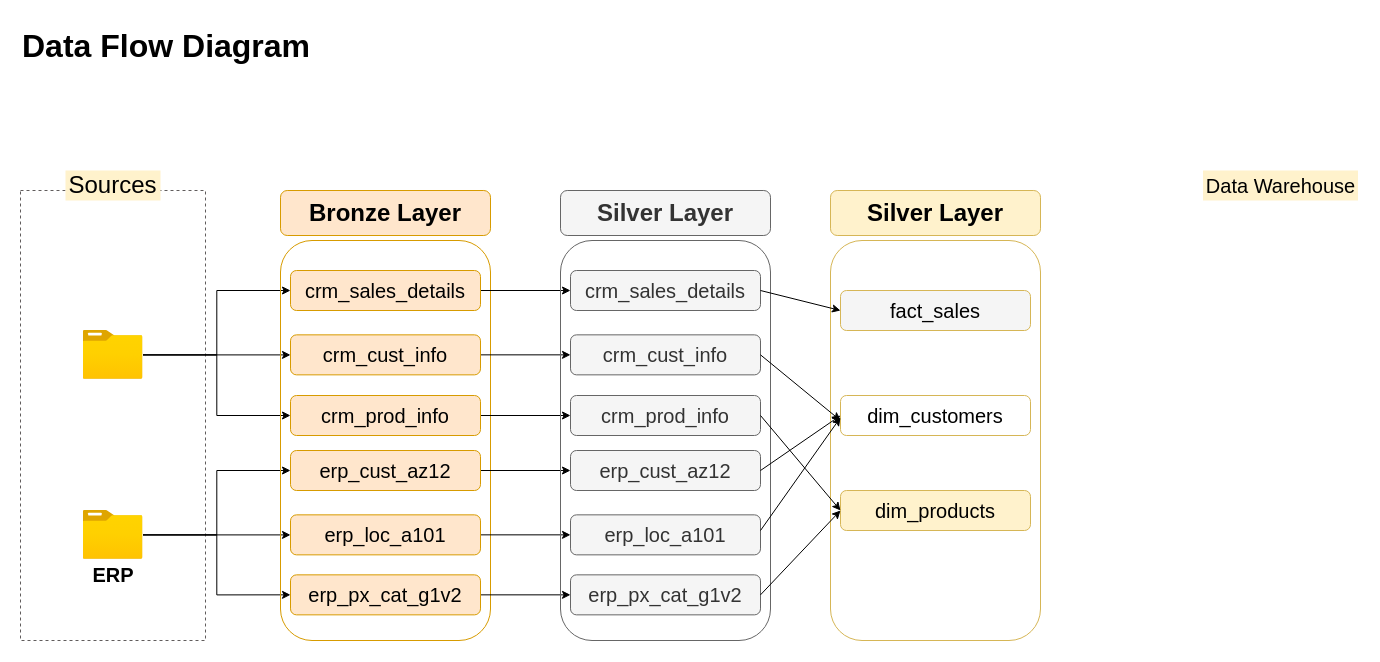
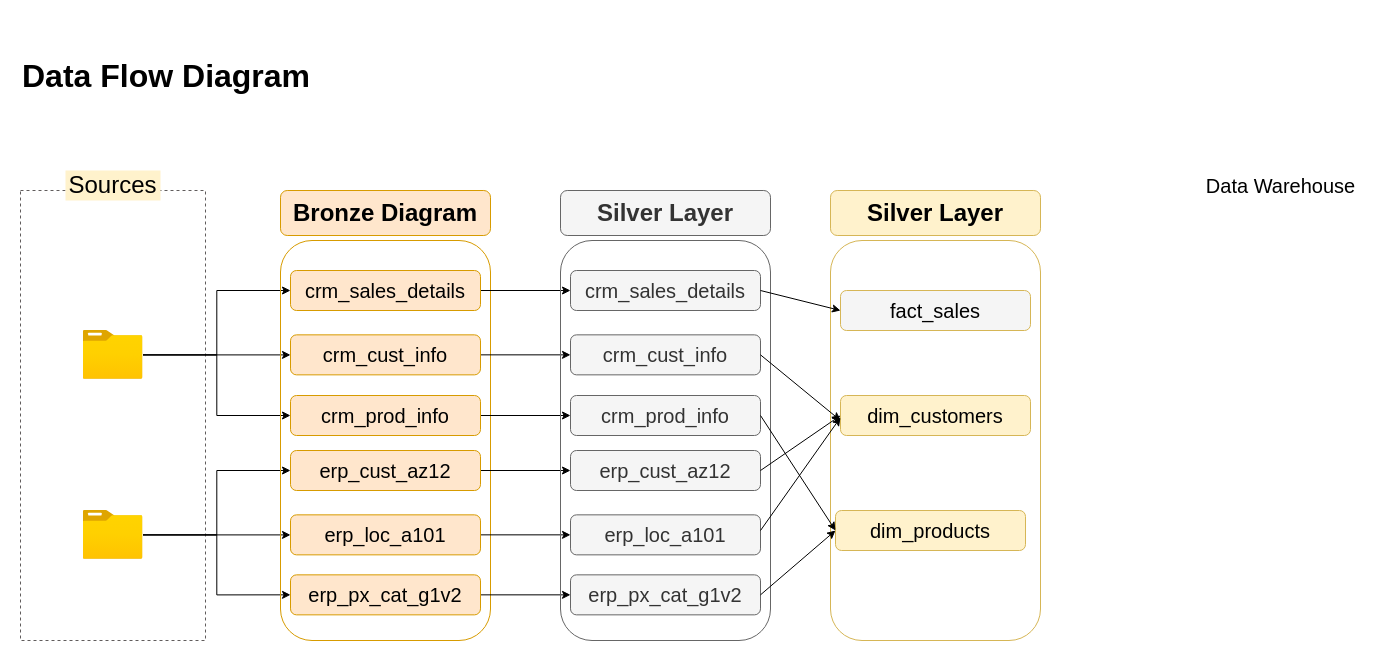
  <mxCell id="0" />
  <mxCell id="1" parent="0" />
- <mxCell id="2" value="&lt;h1 style=&quot;margin-top: 0px;&quot;&gt;&lt;font style=&quot;font-size: 32px;&quot;&gt;Data Flow Diagram&lt;/font&gt;&lt;/h1&gt;" style="text;html=1;whiteSpace=wrap;overflow=hidden;rounded=0;" parent="1" vertex="1"><mxGeometry x="20" y="20" width="310" height="50" as="geometry" /></mxCell>
+ <mxCell id="2" value="&lt;h1 style=&quot;margin-top: 0px;&quot;&gt;&lt;font style=&quot;font-size: 32px;&quot;&gt;Data Flow Diagram&lt;/font&gt;&lt;/h1&gt;" style="text;html=1;whiteSpace=wrap;overflow=hidden;rounded=0;" parent="1" vertex="1"><mxGeometry x="20" y="50" width="310" height="50" as="geometry" /></mxCell>
  <mxCell id="3" value="" style="rounded=0;whiteSpace=wrap;html=1;fillColor=none;dashed=1;strokeColor=light-dark(#605c5c, #ededed);" parent="1" vertex="1"><mxGeometry x="20" y="190" width="185" height="450" as="geometry" /></mxCell>
  <mxCell id="4" value="&lt;font style=&quot;font-size: 24px;&quot;&gt;Sources&lt;/font&gt;" style="rounded=0;whiteSpace=wrap;html=1;strokeColor=none;fillColor=#fff2cc;" parent="1" vertex="1"><mxGeometry x="65" y="170" width="95" height="30" as="geometry" /></mxCell>
- <mxCell id="5" value="&lt;font style=&quot;font-size: 20px;&quot;&gt;Data Warehouse&lt;/font&gt;" style="rounded=0;whiteSpace=wrap;html=1;strokeColor=none;fillColor=#fff2cc;" parent="1" vertex="1"><mxGeometry x="1202.5" y="170" width="155" height="30" as="geometry" /></mxCell>
+ <mxCell id="5" value="&lt;font style=&quot;font-size: 20px;&quot;&gt;Data Warehouse&lt;/font&gt;" style="rounded=0;whiteSpace=wrap;html=1;strokeColor=none;" parent="1" vertex="1"><mxGeometry x="1202.5" y="170" width="155" height="30" as="geometry" /></mxCell>
  <mxCell id="6" style="edgeStyle=orthogonalEdgeStyle;rounded=0;orthogonalLoop=1;jettySize=auto;html=1;" parent="1" source="9" target="20" edge="1"><mxGeometry relative="1" as="geometry" /></mxCell>
  <mxCell id="7" style="edgeStyle=orthogonalEdgeStyle;rounded=0;orthogonalLoop=1;jettySize=auto;html=1;entryX=0;entryY=0.5;entryDx=0;entryDy=0;" parent="1" source="9" target="17" edge="1"><mxGeometry relative="1" as="geometry" /></mxCell>
  <mxCell id="8" style="edgeStyle=orthogonalEdgeStyle;rounded=0;orthogonalLoop=1;jettySize=auto;html=1;entryX=0;entryY=0.5;entryDx=0;entryDy=0;" parent="1" source="9" target="22" edge="1"><mxGeometry relative="1" as="geometry" /></mxCell>
  <mxCell id="9" value="" style="image;aspect=fixed;html=1;points=[];align=center;fontSize=12;image=img/lib/azure2/general/Folder_Blank.svg;" parent="1" vertex="1"><mxGeometry x="82.5" y="330" width="60" height="48.7" as="geometry" /></mxCell>
  <mxCell id="10" style="edgeStyle=orthogonalEdgeStyle;rounded=0;orthogonalLoop=1;jettySize=auto;html=1;" parent="1" source="13" target="24" edge="1"><mxGeometry relative="1" as="geometry" /></mxCell>
  <mxCell id="11" style="edgeStyle=orthogonalEdgeStyle;rounded=0;orthogonalLoop=1;jettySize=auto;html=1;entryX=0;entryY=0.5;entryDx=0;entryDy=0;" parent="1" source="13" target="26" edge="1"><mxGeometry relative="1" as="geometry" /></mxCell>
  <mxCell id="12" style="edgeStyle=orthogonalEdgeStyle;rounded=0;orthogonalLoop=1;jettySize=auto;html=1;entryX=0;entryY=0.5;entryDx=0;entryDy=0;" parent="1" source="13" target="28" edge="1"><mxGeometry relative="1" as="geometry" /></mxCell>
  <mxCell id="13" value="" style="image;aspect=fixed;html=1;points=[];align=center;fontSize=12;image=img/lib/azure2/general/Folder_Blank.svg;" parent="1" vertex="1"><mxGeometry x="82.5" y="510" width="60" height="48.7" as="geometry" /></mxCell>
  <mxCell id="14" value="" style="rounded=1;whiteSpace=wrap;html=1;fillColor=none;strokeColor=#d79b00;" parent="1" vertex="1"><mxGeometry x="280" y="240" width="210" height="400" as="geometry" /></mxCell>
- <mxCell id="15" value="&lt;font style=&quot;font-size: 24px;&quot;&gt;&lt;b&gt;Bronze Layer&lt;/b&gt;&lt;/font&gt;" style="rounded=1;whiteSpace=wrap;html=1;fillColor=#ffe6cc;strokeColor=#d79b00;" parent="1" vertex="1"><mxGeometry x="280" y="190" width="210" height="45" as="geometry" /></mxCell>
+ <mxCell id="15" value="&lt;font style=&quot;font-size: 24px;&quot;&gt;&lt;b&gt;Bronze Diagram&lt;/b&gt;&lt;/font&gt;" style="rounded=1;whiteSpace=wrap;html=1;fillColor=#ffe6cc;strokeColor=#d79b00;" parent="1" vertex="1"><mxGeometry x="280" y="190" width="210" height="45" as="geometry" /></mxCell>
  <mxCell id="16" style="edgeStyle=orthogonalEdgeStyle;rounded=0;orthogonalLoop=1;jettySize=auto;html=1;entryX=0;entryY=0.5;entryDx=0;entryDy=0;" parent="1" source="17" target="31" edge="1"><mxGeometry relative="1" as="geometry" /></mxCell>
  <mxCell id="17" value="&lt;font style=&quot;font-size: 20px;&quot;&gt;crm_sales_details&lt;/font&gt;" style="rounded=1;whiteSpace=wrap;html=1;fillColor=#ffe6cc;strokeColor=#d79b00;" parent="1" vertex="1"><mxGeometry x="290" y="270" width="190" height="40" as="geometry" /></mxCell>
- <mxCell id="18" value="&lt;b&gt;&lt;font style=&quot;font-size: 20px;&quot;&gt;ERP&lt;/font&gt;&lt;/b&gt;" style="text;html=1;align=center;verticalAlign=middle;whiteSpace=wrap;rounded=0;" parent="1" vertex="1"><mxGeometry x="82.5" y="558.7" width="60" height="30" as="geometry" /></mxCell>
  <mxCell id="19" style="edgeStyle=orthogonalEdgeStyle;rounded=0;orthogonalLoop=1;jettySize=auto;html=1;entryX=0;entryY=0.5;entryDx=0;entryDy=0;" parent="1" source="20" target="32" edge="1"><mxGeometry relative="1" as="geometry" /></mxCell>
  <mxCell id="20" value="&lt;font style=&quot;font-size: 20px;&quot;&gt;crm_cust_info&lt;/font&gt;" style="rounded=1;whiteSpace=wrap;html=1;fillColor=#ffe6cc;strokeColor=#d79b00;" parent="1" vertex="1"><mxGeometry x="290" y="334.35" width="190" height="40" as="geometry" /></mxCell>
  <mxCell id="21" style="edgeStyle=orthogonalEdgeStyle;rounded=0;orthogonalLoop=1;jettySize=auto;html=1;entryX=0;entryY=0.5;entryDx=0;entryDy=0;" parent="1" source="22" target="33" edge="1"><mxGeometry relative="1" as="geometry" /></mxCell>
  <mxCell id="22" value="&lt;font style=&quot;font-size: 20px;&quot;&gt;crm_prod_info&lt;/font&gt;" style="rounded=1;whiteSpace=wrap;html=1;fillColor=#ffe6cc;strokeColor=#d79b00;" parent="1" vertex="1"><mxGeometry x="290" y="395" width="190" height="40" as="geometry" /></mxCell>
  <mxCell id="23" style="edgeStyle=orthogonalEdgeStyle;rounded=0;orthogonalLoop=1;jettySize=auto;html=1;entryX=0;entryY=0.5;entryDx=0;entryDy=0;" parent="1" source="24" target="34" edge="1"><mxGeometry relative="1" as="geometry" /></mxCell>
  <mxCell id="24" value="&lt;font style=&quot;font-size: 20px;&quot;&gt;erp_loc_a101&lt;/font&gt;" style="rounded=1;whiteSpace=wrap;html=1;fillColor=#ffe6cc;strokeColor=#d79b00;" parent="1" vertex="1"><mxGeometry x="290" y="514.35" width="190" height="40" as="geometry" /></mxCell>
  <mxCell id="25" style="edgeStyle=orthogonalEdgeStyle;rounded=0;orthogonalLoop=1;jettySize=auto;html=1;exitX=1;exitY=0.5;exitDx=0;exitDy=0;entryX=0;entryY=0.5;entryDx=0;entryDy=0;" parent="1" source="26" target="35" edge="1"><mxGeometry relative="1" as="geometry" /></mxCell>
  <mxCell id="26" value="&lt;font style=&quot;font-size: 20px;&quot;&gt;erp_cust_az12&lt;/font&gt;" style="rounded=1;whiteSpace=wrap;html=1;fillColor=#ffe6cc;strokeColor=#d79b00;" parent="1" vertex="1"><mxGeometry x="290" y="450" width="190" height="40" as="geometry" /></mxCell>
  <mxCell id="27" style="edgeStyle=orthogonalEdgeStyle;rounded=0;orthogonalLoop=1;jettySize=auto;html=1;entryX=0;entryY=0.5;entryDx=0;entryDy=0;" parent="1" source="28" target="36" edge="1"><mxGeometry relative="1" as="geometry" /></mxCell>
  <mxCell id="28" value="&lt;font style=&quot;font-size: 20px;&quot;&gt;erp_px_cat_g1v2&lt;/font&gt;" style="rounded=1;whiteSpace=wrap;html=1;fillColor=#ffe6cc;strokeColor=#d79b00;" parent="1" vertex="1"><mxGeometry x="290" y="574.35" width="190" height="40" as="geometry" /></mxCell>
  <mxCell id="29" value="" style="rounded=1;whiteSpace=wrap;html=1;fillColor=none;strokeColor=#666666;fontColor=#333333;" parent="1" vertex="1"><mxGeometry x="560" y="240" width="210" height="400" as="geometry" /></mxCell>
  <mxCell id="30" value="&lt;font style=&quot;font-size: 24px;&quot;&gt;&lt;b&gt;Silver Layer&lt;/b&gt;&lt;/font&gt;" style="rounded=1;whiteSpace=wrap;html=1;fillColor=#f5f5f5;strokeColor=#666666;fontColor=#333333;" parent="1" vertex="1"><mxGeometry x="560" y="190" width="210" height="45" as="geometry" /></mxCell>
  <mxCell id="31" value="&lt;font style=&quot;font-size: 20px;&quot;&gt;crm_sales_details&lt;/font&gt;" style="rounded=1;whiteSpace=wrap;html=1;fillColor=#f5f5f5;strokeColor=#666666;fontColor=#333333;" parent="1" vertex="1"><mxGeometry x="570" y="270" width="190" height="40" as="geometry" /></mxCell>
  <mxCell id="32" value="&lt;font style=&quot;font-size: 20px;&quot;&gt;crm_cust_info&lt;/font&gt;" style="rounded=1;whiteSpace=wrap;html=1;fillColor=#f5f5f5;strokeColor=#666666;fontColor=#333333;" parent="1" vertex="1"><mxGeometry x="570" y="334.35" width="190" height="40" as="geometry" /></mxCell>
  <mxCell id="33" value="&lt;font style=&quot;font-size: 20px;&quot;&gt;crm_prod_info&lt;/font&gt;" style="rounded=1;whiteSpace=wrap;html=1;fillColor=#f5f5f5;strokeColor=#666666;fontColor=#333333;" parent="1" vertex="1"><mxGeometry x="570" y="395" width="190" height="40" as="geometry" /></mxCell>
  <mxCell id="34" value="&lt;font style=&quot;font-size: 20px;&quot;&gt;erp_loc_a101&lt;/font&gt;" style="rounded=1;whiteSpace=wrap;html=1;fillColor=#f5f5f5;strokeColor=#666666;fontColor=#333333;" parent="1" vertex="1"><mxGeometry x="570" y="514.35" width="190" height="40" as="geometry" /></mxCell>
  <mxCell id="35" value="&lt;font style=&quot;font-size: 20px;&quot;&gt;erp_cust_az12&lt;/font&gt;" style="rounded=1;whiteSpace=wrap;html=1;fillColor=#f5f5f5;strokeColor=#666666;fontColor=#333333;" parent="1" vertex="1"><mxGeometry x="570" y="450" width="190" height="40" as="geometry" /></mxCell>
  <mxCell id="36" value="&lt;font style=&quot;font-size: 20px;&quot;&gt;erp_px_cat_g1v2&lt;/font&gt;" style="rounded=1;whiteSpace=wrap;html=1;fillColor=#f5f5f5;strokeColor=#666666;fontColor=#333333;" parent="1" vertex="1"><mxGeometry x="570" y="574.35" width="190" height="40" as="geometry" /></mxCell>
  <mxCell id="37" value="" style="rounded=1;whiteSpace=wrap;html=1;fillColor=none;strokeColor=#d6b656;" parent="1" vertex="1"><mxGeometry x="830" y="240" width="210" height="400" as="geometry" /></mxCell>
  <mxCell id="38" value="&lt;font style=&quot;font-size: 24px;&quot;&gt;&lt;b&gt;Silver Layer&lt;/b&gt;&lt;/font&gt;" style="rounded=1;whiteSpace=wrap;html=1;fillColor=#fff2cc;strokeColor=#d6b656;" parent="1" vertex="1"><mxGeometry x="830" y="190" width="210" height="45" as="geometry" /></mxCell>
  <mxCell id="39" value="&lt;font style=&quot;font-size: 20px;&quot;&gt;fact_sales&lt;/font&gt;" style="rounded=1;whiteSpace=wrap;html=1;fillColor=#f5f5f5;strokeColor=#d6b656;" parent="1" vertex="1"><mxGeometry x="840" y="290" width="190" height="40" as="geometry" /></mxCell>
- <mxCell id="40" value="&lt;font style=&quot;font-size: 20px;&quot;&gt;dim_customers&lt;/font&gt;" style="rounded=1;whiteSpace=wrap;html=1;fillColor=#ffffff;strokeColor=#d6b656;" parent="1" vertex="1"><mxGeometry x="840" y="395" width="190" height="40" as="geometry" /></mxCell>
- <mxCell id="41" value="&lt;font style=&quot;font-size: 20px;&quot;&gt;dim_products&lt;/font&gt;" style="rounded=1;whiteSpace=wrap;html=1;fillColor=#fff2cc;strokeColor=#d6b656;" parent="1" vertex="1"><mxGeometry x="840" y="490" width="190" height="40" as="geometry" /></mxCell>
+ <mxCell id="40" value="&lt;font style=&quot;font-size: 20px;&quot;&gt;dim_customers&lt;/font&gt;" style="rounded=1;whiteSpace=wrap;html=1;fillColor=#fff2cc;strokeColor=#d6b656;" parent="1" vertex="1"><mxGeometry x="840" y="395" width="190" height="40" as="geometry" /></mxCell>
+ <mxCell id="41" value="&lt;font style=&quot;font-size: 20px;&quot;&gt;dim_products&lt;/font&gt;" style="rounded=1;whiteSpace=wrap;html=1;fillColor=#fff2cc;strokeColor=#d6b656;" parent="1" vertex="1"><mxGeometry x="835" y="510" width="190" height="40" as="geometry" /></mxCell>
  <mxCell id="42" value="" style="endArrow=classic;html=1;rounded=0;entryX=0;entryY=0.5;entryDx=0;entryDy=0;exitX=1;exitY=0.5;exitDx=0;exitDy=0;" edge="1" parent="1" source="31" target="39"><mxGeometry width="50" height="50" relative="1" as="geometry"><mxPoint x="780" y="330" as="sourcePoint" /><mxPoint x="830" y="280" as="targetPoint" /></mxGeometry></mxCell>
  <mxCell id="43" value="" style="endArrow=classic;html=1;rounded=0;exitX=1;exitY=0.5;exitDx=0;exitDy=0;" edge="1" parent="1" source="32"><mxGeometry width="50" height="50" relative="1" as="geometry"><mxPoint x="770" y="420" as="sourcePoint" /><mxPoint x="840" y="420" as="targetPoint" /></mxGeometry></mxCell>
  <mxCell id="44" value="" style="endArrow=classic;html=1;rounded=0;entryX=0;entryY=0.5;entryDx=0;entryDy=0;exitX=1;exitY=0.5;exitDx=0;exitDy=0;" edge="1" parent="1" source="35" target="40"><mxGeometry width="50" height="50" relative="1" as="geometry"><mxPoint x="770" y="480" as="sourcePoint" /><mxPoint x="820" y="430" as="targetPoint" /></mxGeometry></mxCell>
  <mxCell id="45" value="" style="endArrow=classic;html=1;rounded=0;" edge="1" parent="1"><mxGeometry width="50" height="50" relative="1" as="geometry"><mxPoint x="760" y="530" as="sourcePoint" /><mxPoint x="840" y="417" as="targetPoint" /></mxGeometry></mxCell>
  <mxCell id="46" value="" style="endArrow=classic;html=1;rounded=0;entryX=0;entryY=0.5;entryDx=0;entryDy=0;exitX=1;exitY=0.5;exitDx=0;exitDy=0;" edge="1" parent="1" source="36" target="41"><mxGeometry width="50" height="50" relative="1" as="geometry"><mxPoint x="780" y="570" as="sourcePoint" /><mxPoint x="830" y="520" as="targetPoint" /></mxGeometry></mxCell>
  <mxCell id="47" value="" style="endArrow=classic;html=1;rounded=0;entryX=0;entryY=0.5;entryDx=0;entryDy=0;exitX=1;exitY=0.5;exitDx=0;exitDy=0;" edge="1" parent="1" source="33" target="41"><mxGeometry width="50" height="50" relative="1" as="geometry"><mxPoint x="760" y="450" as="sourcePoint" /><mxPoint x="810" y="400" as="targetPoint" /></mxGeometry></mxCell>
